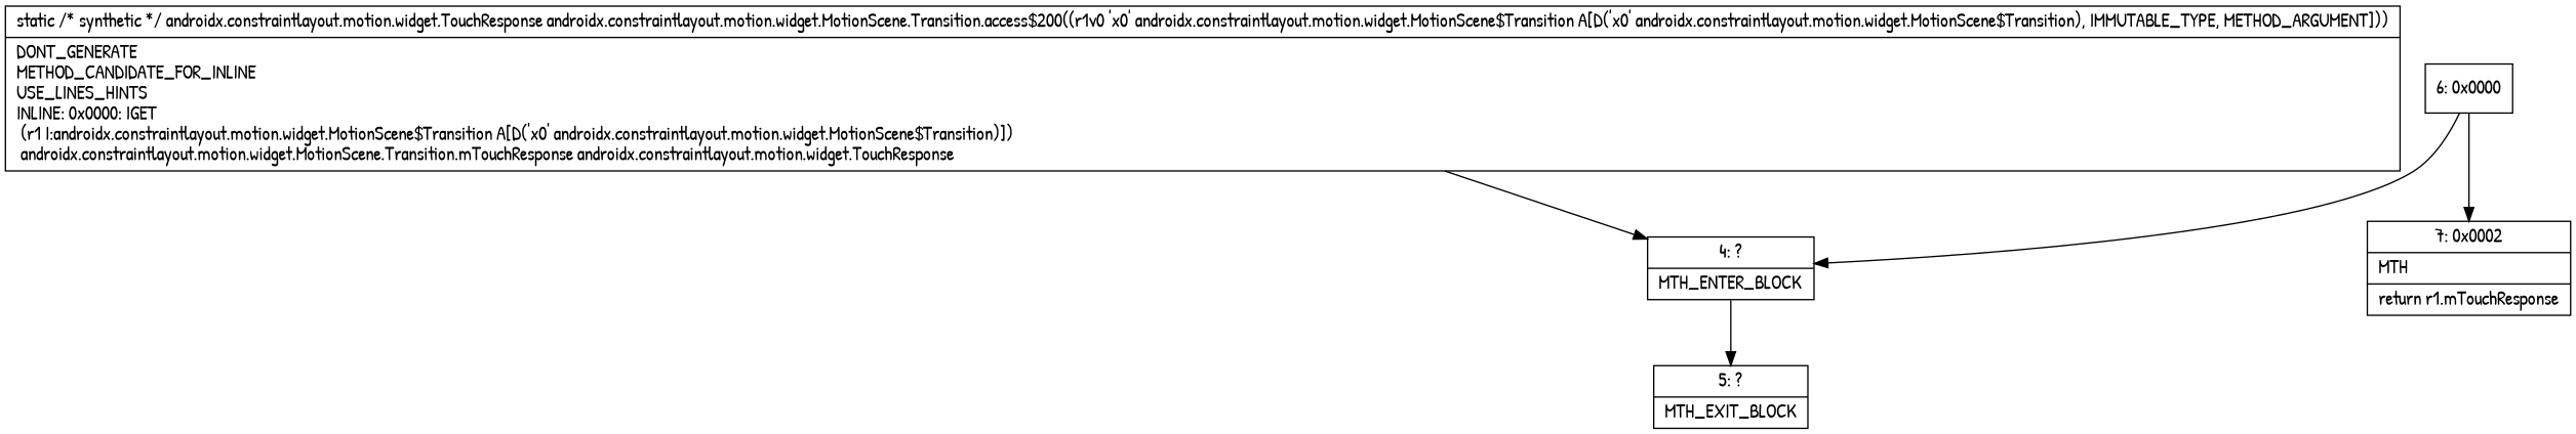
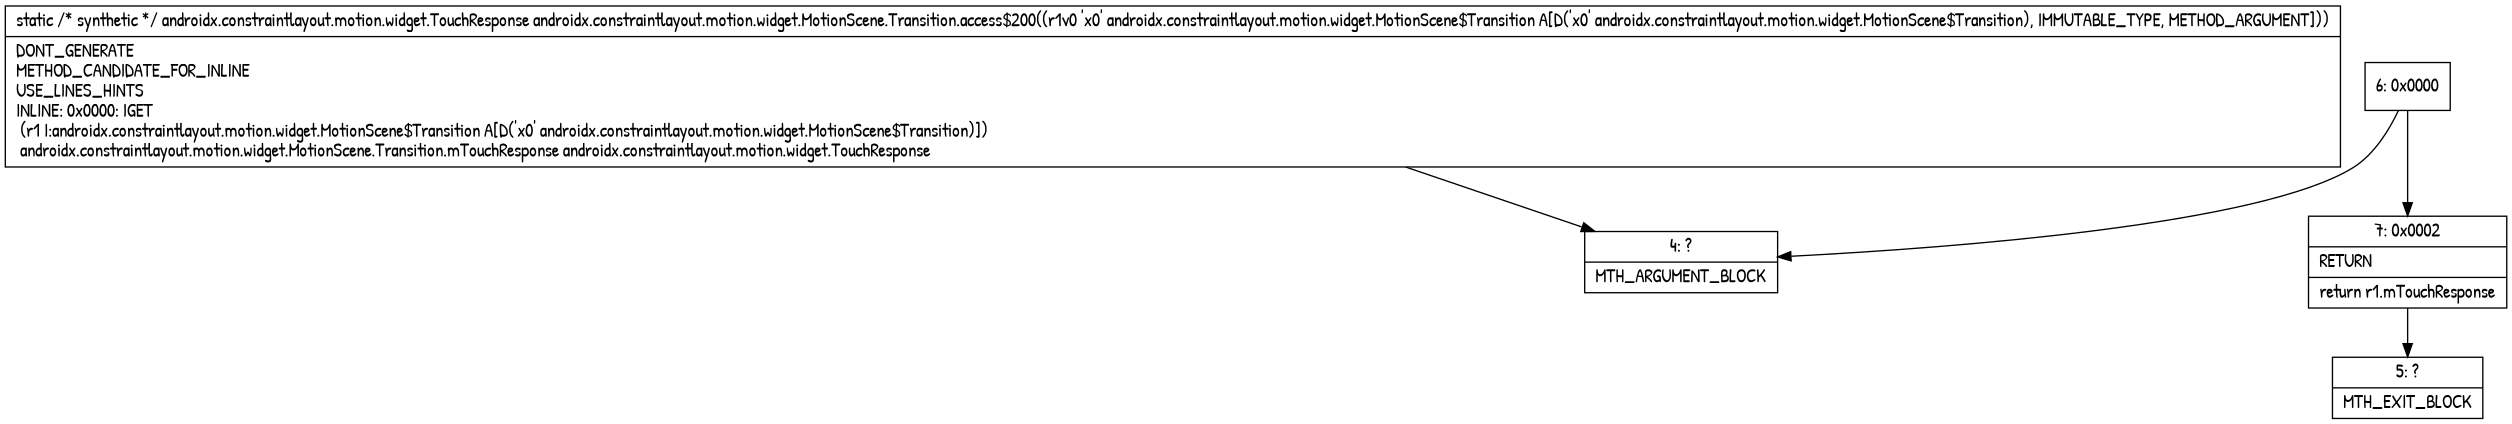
  digraph {
    fontname="Patrick Hand"
    node [fontname="Patrick Hand" shape=record]
    edge [fontname="Patrick Hand"]
-   n1 [label="{4\:\ ?|MTH_ENTER_BLOCK\l}"]
+   n1 [label="{4\:\ ?|MTH_ARGUMENT_BLOCK\l}"]
    n2 [label="{6\:\ 0x0000}"]
-   n3 [label="{7\:\ 0x0002|MTH\l|return r1.mTouchResponse\l}"]
+   n3 [label="{7\:\ 0x0002|RETURN\l|return r1.mTouchResponse\l}"]
    n4 [label="{5\:\ ?|MTH_EXIT_BLOCK\l}"]
    n5 [label="{static \/* synthetic *\/ androidx.constraintlayout.motion.widget.TouchResponse androidx.constraintlayout.motion.widget.MotionScene.Transition.access$200((r1v0 'x0' androidx.constraintlayout.motion.widget.MotionScene$Transition A[D('x0' androidx.constraintlayout.motion.widget.MotionScene$Transition), IMMUTABLE_TYPE, METHOD_ARGUMENT]))  | DONT_GENERATE\lMETHOD_CANDIDATE_FOR_INLINE\lUSE_LINES_HINTS\lINLINE: 0x0000: IGET  \l  (r1 I:androidx.constraintlayout.motion.widget.MotionScene$Transition A[D('x0' androidx.constraintlayout.motion.widget.MotionScene$Transition)])\l androidx.constraintlayout.motion.widget.MotionScene.Transition.mTouchResponse androidx.constraintlayout.motion.widget.TouchResponse\l}"]
    n2 -> n1
    n2 -> n3
-   n1 -> n4
+   n3 -> n4
    n5 -> n1
  }
